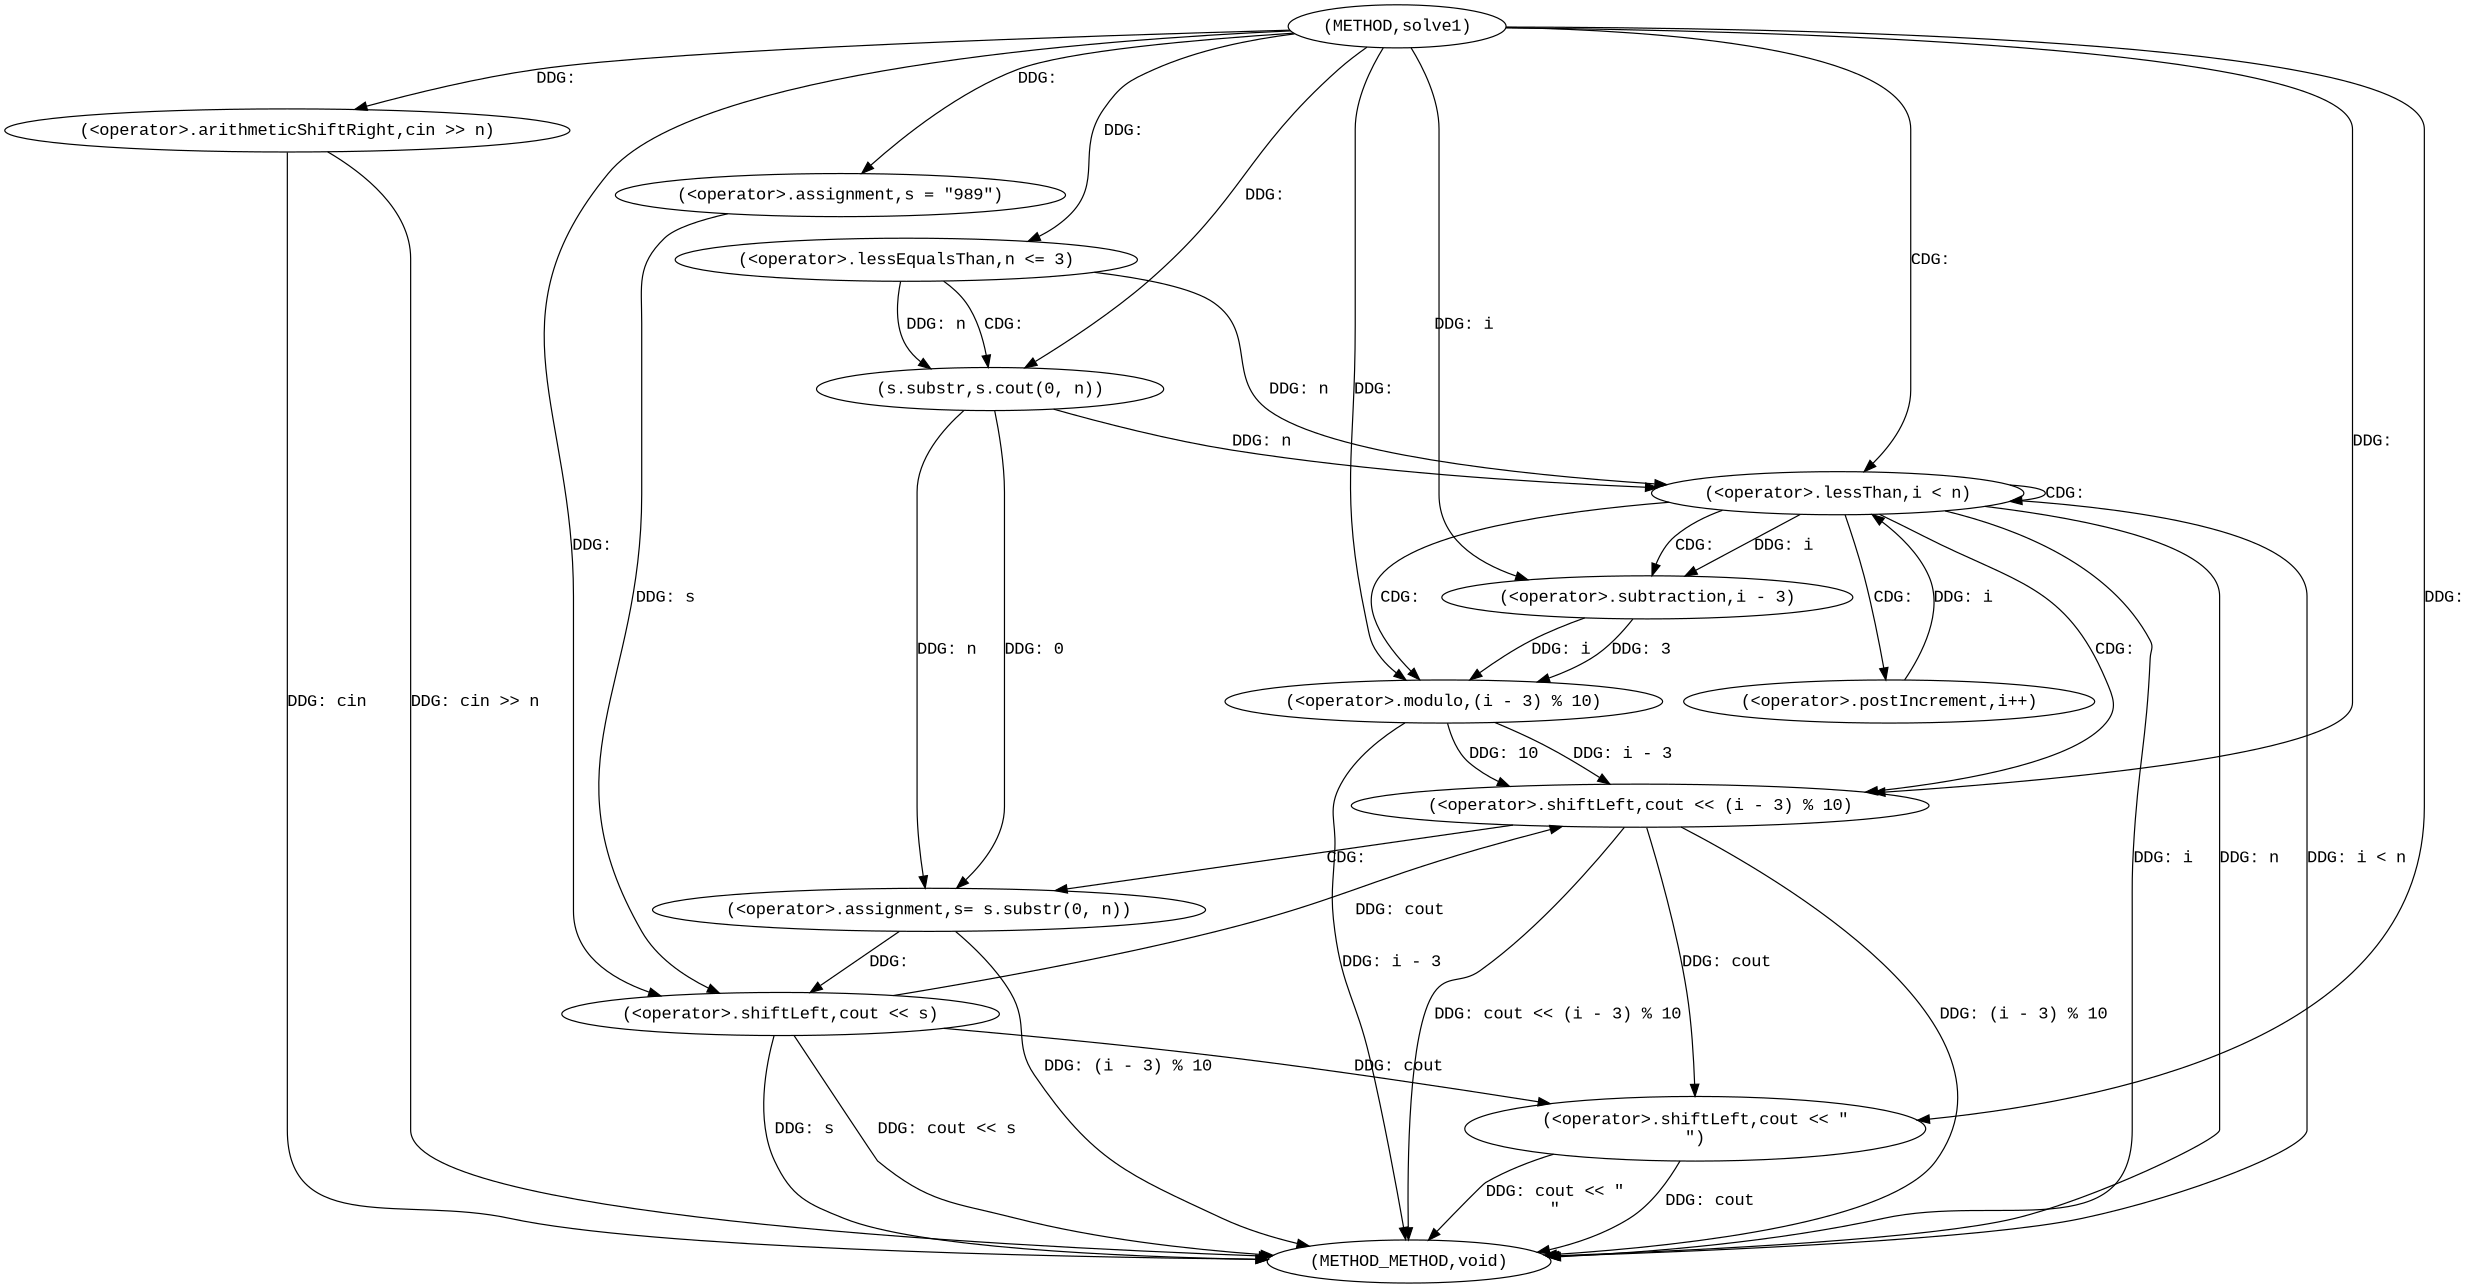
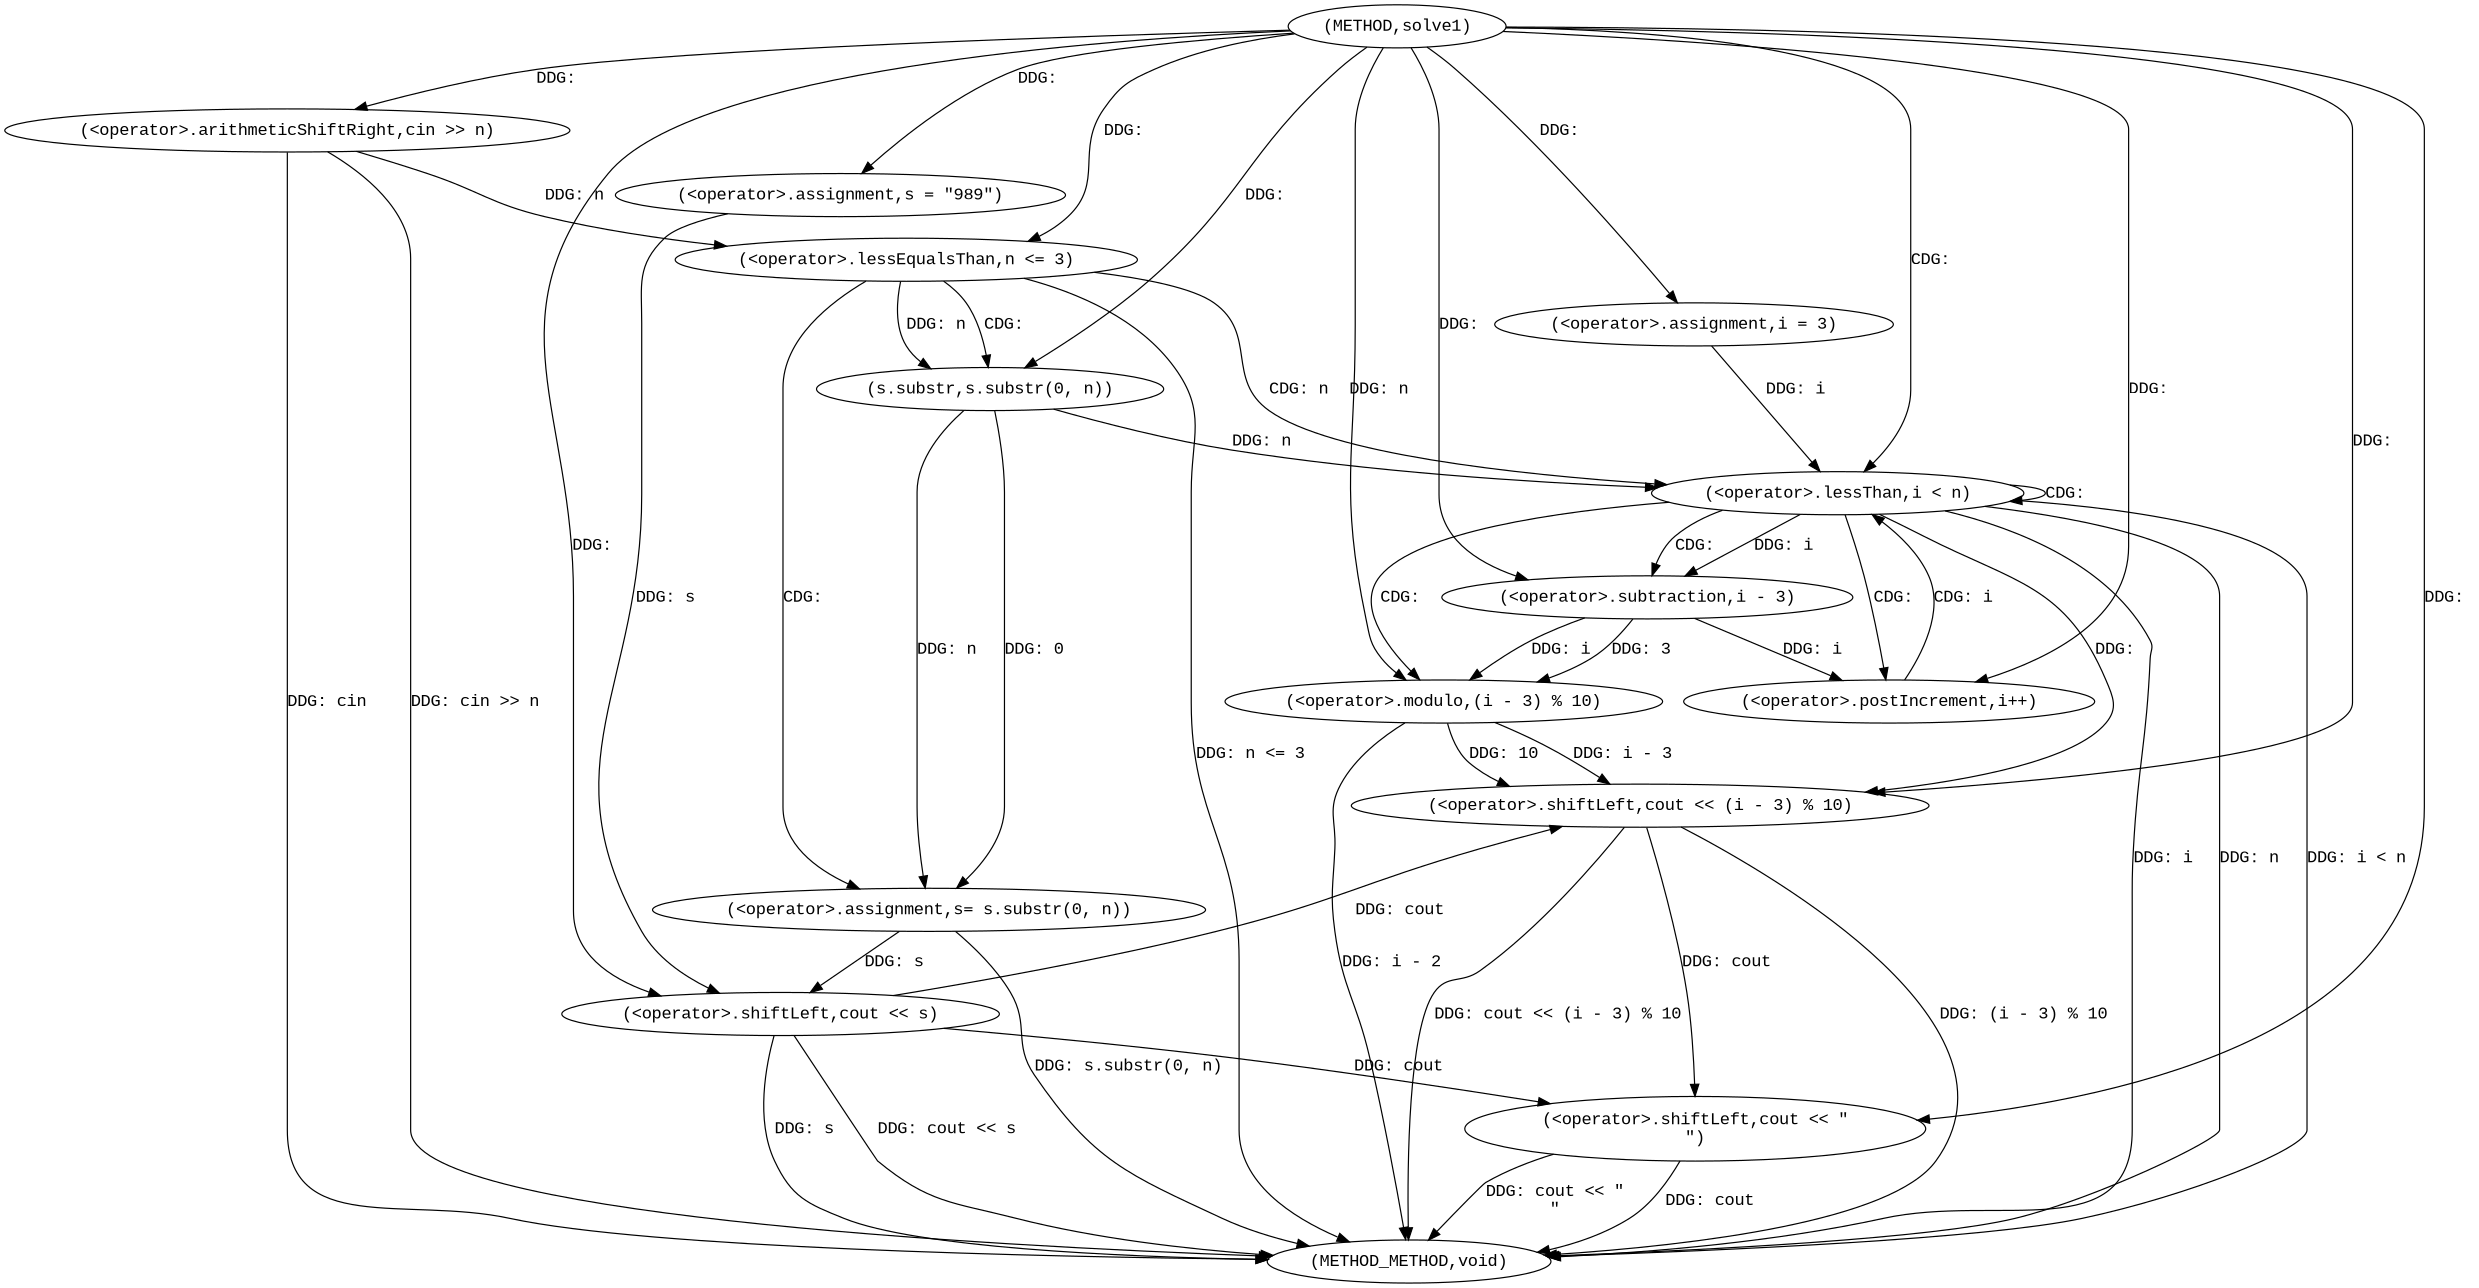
  digraph {
    fontname="Liberation Mono"
    node [fontname="Liberation Mono"]
    edge [fontname="Liberation Mono"]
    n1 [label="(METHOD,solve1)"]
    n2 [label="(<operator>.arithmeticShiftRight,cin >> n)"]
    n3 [label="(<operator>.assignment,s = \"989\")"]
    n4 [label="(<operator>.shiftLeft,cout << s)"]
    n5 [label="(<operator>.shiftLeft,cout << \"\n\")"]
    n6 [label="(<operator>.lessEqualsThan,n <= 3)"]
+   n7 [label="(<operator>.assignment,i = 3)"]
    n8 [label="(<operator>.lessThan,i < n)"]
    n9 [label="(<operator>.postIncrement,i++)"]
    n10 [label="(<operator>.shiftLeft,cout << (i - 3) % 10)"]
-   n11 [label="(s.substr,s.cout(0, n))"]
+   n11 [label="(s.substr,s.substr(0, n))"]
    n12 [label="(<operator>.modulo,(i - 3) % 10)"]
    n13 [label="(<operator>.subtraction,i - 3)"]
    n14 [label="(METHOD_METHOD,void)"]
    n15 [label="(<operator>.assignment,s= s.substr(0, n))"]
    n1 -> n2 [label="DDG: "]
    n1 -> n3 [label="DDG: "]
    n1 -> n4 [label="DDG: "]
    n1 -> n5 [label="DDG: "]
    n1 -> n6 [label="DDG: "]
+   n1 -> n7 [label="DDG: "]
    n1 -> n8 [label="CDG: "]
+   n1 -> n9 [label="DDG: "]
    n1 -> n10 [label="DDG: "]
    n1 -> n11 [label="DDG: "]
-   n1 -> n12 [label="DDG: "]
-   n1 -> n13 [label="DDG: i"]
+   n1 -> n12 [label="DDG: n"]
+   n1 -> n13 [label="DDG: "]
+   n2 -> n6 [label="DDG: n"]
    n2 -> n14 [label="DDG: cin >> n"]
    n2 -> n14 [label="DDG: cin"]
    n3 -> n4 [label="DDG: s"]
    n4 -> n5 [label="DDG: cout"]
    n4 -> n10 [label="DDG: cout"]
    n4 -> n14 [label="DDG: s"]
    n4 -> n14 [label="DDG: cout << s"]
    n5 -> n14 [label="DDG: cout"]
    n5 -> n14 [label="DDG: cout << \"\n\""]
-   n6 -> n8 [label="DDG: n"]
+   n6 -> n8 [label="CDG: n"]
    n6 -> n11 [label="DDG: n"]
    n6 -> n11 [label="CDG: "]
-   n10 -> n15 [label="CDG: "]
+   n6 -> n14 [label="DDG: n <= 3"]
+   n6 -> n15 [label="CDG: "]
+   n7 -> n8 [label="DDG: i"]
    n8 -> n8 [label="CDG: "]
    n8 -> n9 [label="CDG: "]
-   n8 -> n10 [label="CDG: "]
+   n8 -> n10 [label="DDG: "]
    n8 -> n12 [label="CDG: "]
    n8 -> n13 [label="DDG: i"]
    n8 -> n13 [label="CDG: "]
    n8 -> n14 [label="DDG: i"]
    n8 -> n14 [label="DDG: n"]
    n8 -> n14 [label="DDG: i < n"]
-   n9 -> n8 [label="DDG: i"]
+   n9 -> n8 [label="CDG: i"]
    n10 -> n5 [label="DDG: cout"]
    n10 -> n14 [label="DDG: (i - 3) % 10"]
    n10 -> n14 [label="DDG: cout << (i - 3) % 10"]
    n11 -> n8 [label="DDG: n"]
    n11 -> n15 [label="DDG: 0"]
    n11 -> n15 [label="DDG: n"]
    n12 -> n10 [label="DDG: i - 3"]
    n12 -> n10 [label="DDG: 10"]
-   n12 -> n14 [label="DDG: i - 3"]
+   n12 -> n14 [label="DDG: i - 2"]
+   n13 -> n9 [label="DDG: i"]
    n13 -> n12 [label="DDG: i"]
    n13 -> n12 [label="DDG: 3"]
-   n15 -> n4 [label="DDG: "]
-   n15 -> n14 [label="DDG: (i - 3) % 10"]
+   n15 -> n4 [label="DDG: s"]
+   n15 -> n14 [label="DDG: s.substr(0, n)"]
  }
